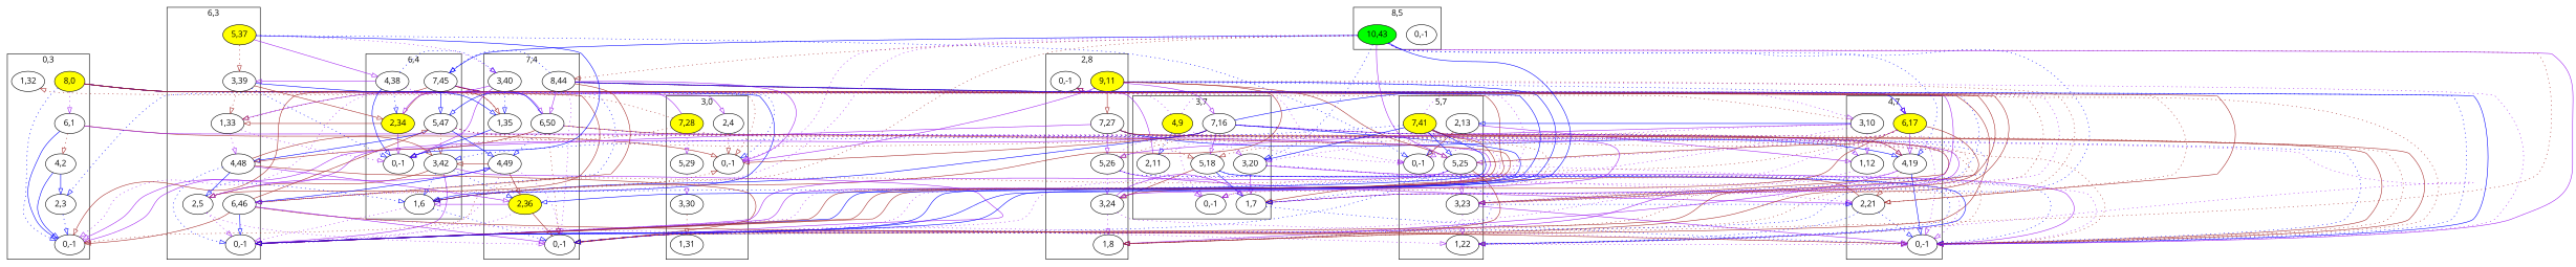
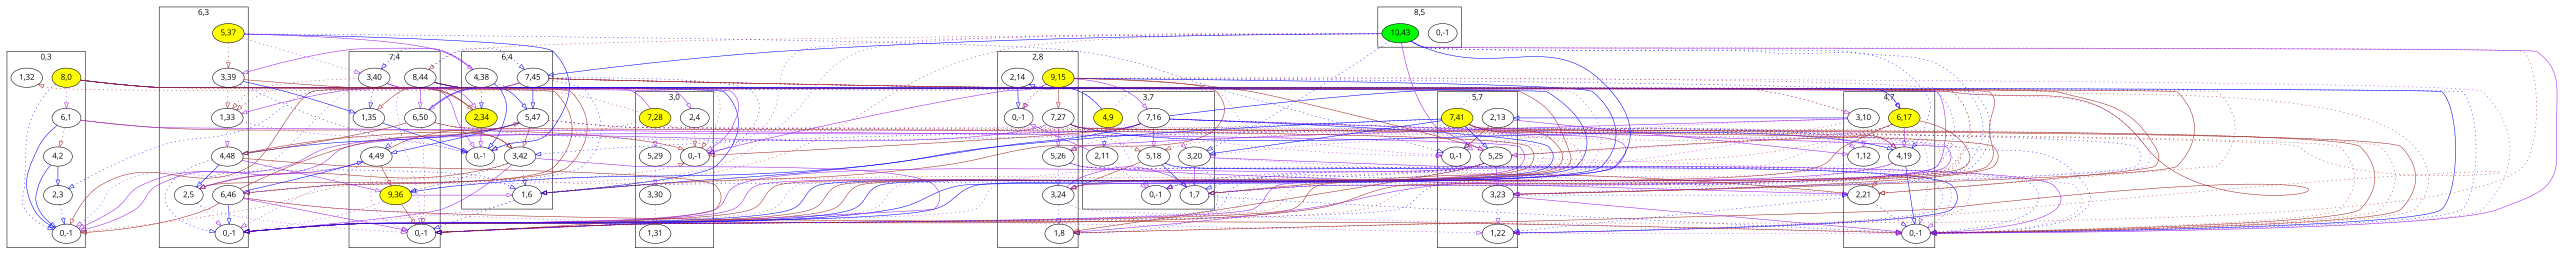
  digraph {
    compound=true
    fontname="Open Sans"
    node [fontname="Open Sans"]
    edge [color=purple fillcolor=none fontname="Open Sans" style=dotted]
    n1 [label="0,-1"]
    n2 [label="1,32"]
    n3 [label="2,3"]
    n4 [label="4,2"]
    n5 [label="6,1"]
    n6 [fillcolor=yellow label="8,0" style=filled]
    n7 [label="0,-1"]
    n8 [label="1,7"]
    n9 [label="2,11"]
    n10 [label="3,20"]
    n11 [fillcolor=yellow label="4,9" style=filled]
    n12 [label="5,18"]
    n13 [label="7,16"]
    n14 [label="0,-1"]
    n15 [label="1,8"]
+   n16 [label="2,14"]
    n17 [label="3,24"]
    n18 [label="5,26"]
    n19 [label="7,27"]
-   n20 [fillcolor=yellow label="9,11" style=filled]
+   n20 [fillcolor=yellow label="9,15" style=filled]
    n21 [label="0,-1"]
    n22 [label="1,31"]
    n23 [label="2,4"]
    n24 [label="3,30"]
    n25 [label="5,29"]
    n26 [fillcolor=yellow label="7,28" style=filled]
    n27 [label="0,-1"]
    n28 [label="1,12"]
    n29 [label="2,21"]
    n30 [label="3,10"]
    n31 [label="4,19"]
    n32 [fillcolor=yellow label="6,17" style=filled]
    n33 [label="0,-1"]
    n34 [label="1,6"]
    n35 [fillcolor=yellow label="2,34" style=filled]
    n36 [label="3,42"]
    n37 [label="4,38"]
    n38 [label="5,47"]
    n39 [label="7,45"]
    n40 [label="0,-1"]
    n41 [label="1,35"]
-   n42 [fillcolor=yellow label="2,36" style=filled]
+   n42 [fillcolor=yellow label="9,36" style=filled]
    n43 [label="3,40"]
    n44 [label="4,49"]
    n45 [label="6,50"]
    n46 [label="8,44"]
    n47 [label="0,-1"]
    n48 [label="1,33"]
    n49 [label="2,5"]
    n50 [label="3,39"]
    n51 [label="4,48"]
    n52 [fillcolor=yellow label="5,37" style=filled]
    n53 [label="6,46"]
    n54 [label="0,-1"]
    n55 [label="1,22"]
    n56 [label="2,13"]
    n57 [label="3,23"]
    n58 [label="5,25"]
    n59 [fillcolor=yellow label="7,41" style=filled]
    n60 [label="0,-1"]
    n61 [fillcolor=green label="10,43" style=filled]
    subgraph cluster_1 {
      label="0,3"
      n1
      n2
      n3
      n4
      n5
      n6
    }
    subgraph cluster_2 {
      label="3,7"
      n7
      n8
      n9
      n10
      n11
      n12
      n13
    }
    subgraph cluster_3 {
      label="2,8"
      n14
      n15
+     n16
      n17
      n18
      n19
      n20
    }
    subgraph cluster_4 {
      label="3,0"
      n21
      n22
      n23
      n24
      n25
      n26
    }
    subgraph cluster_5 {
      label="4,7"
      n27
      n28
      n29
      n30
      n31
      n32
    }
    subgraph cluster_6 {
      label="6,4"
      n33
      n34
      n35
      n36
      n37
      n38
      n39
    }
    subgraph cluster_7 {
      label="7,4"
      n40
      n41
      n42
      n43
      n44
      n45
      n46
    }
    subgraph cluster_8 {
      label="6,3"
      n47
      n48
      n49
      n50
      n51
      n52
      n53
    }
    subgraph cluster_9 {
      label="5,7"
      n54
      n55
      n56
      n57
      n58
      n59
    }
    subgraph cluster_10 {
      label="8,5"
      n60
      n61
    }
    n3 -> n1 [color=blue]
    n4 -> n1 [color=blue style=solid]
    n4 -> n3 [color=blue style=solid]
    n5 -> n1 [color=blue style=solid]
    n5 -> n4 [color=brown]
    n5 -> n21 [color=brown style=solid]
    n5 -> n47 [style=solid]
    n6 -> n1 [color=blue]
    n6 -> n5
    n6 -> n8 [style=solid]
    n6 -> n15 [color=brown style=solid]
    n6 -> n21 [color=brown]
    n6 -> n23 [style=solid]
    n6 -> n27 [color=brown]
    n6 -> n34 [color=blue style=solid]
    n6 -> n47 [color=brown style=solid]
    n6 -> n49 [color=brown style=solid]
    n8 -> n27 [color=blue]
    n9 -> n7
    n9 -> n14 [style=solid]
    n9 -> n28
    n10 -> n8 [style=solid]
    n10 -> n15 [color=blue]
    n10 -> n27 [style=solid]
    n10 -> n29
    n11 -> n7
    n11 -> n9 [color=blue]
    n11 -> n14
+   n11 -> n16 [color=blue style=solid]
    n11 -> n30
    n11 -> n54
    n12 -> n8 [color=blue style=solid]
    n12 -> n17 [color=brown style=solid]
    n12 -> n27 [color=blue]
    n12 -> n31
    n12 -> n55 [color=blue style=solid]
    n13 -> n1 [style=solid]
    n13 -> n12 [style=solid]
    n13 -> n18 [color=brown]
    n13 -> n21 [color=brown style=solid]
    n13 -> n27 [color=brown]
    n13 -> n32 [color=blue style=solid]
    n13 -> n34 [color=blue style=solid]
    n13 -> n40 [style=solid]
    n13 -> n47 [color=blue style=solid]
    n13 -> n57 [color=blue]
+   n16 -> n7 [color=blue]
+   n16 -> n14 [color=blue style=solid]
    n17 -> n8 [style=solid]
    n17 -> n15
    n17 -> n27
    n18 -> n10
    n18 -> n17
    n18 -> n27
    n18 -> n29 [style=solid]
    n18 -> n55 [color=blue]
    n19 -> n1 [style=solid]
    n19 -> n12 [color=brown]
    n19 -> n18 [style=solid]
    n19 -> n27 [color=brown style=solid]
    n19 -> n31 [color=blue style=solid]
    n19 -> n57 [color=brown style=solid]
    n20 -> n1
    n20 -> n3 [color=blue]
    n20 -> n13 [style=solid]
    n20 -> n19 [color=brown style=solid]
    n20 -> n21 [style=solid]
    n20 -> n27
    n20 -> n32 [color=blue]
    n20 -> n34 [color=brown style=solid]
    n20 -> n40 [color=brown]
    n20 -> n47 [color=blue style=solid]
    n20 -> n58 [color=brown style=solid]
    n23 -> n21 [color=brown]
    n24 -> n22 [color=brown]
    n25 -> n24
    n26 -> n2 [color=brown]
    n26 -> n7 [color=brown]
    n26 -> n25
    n26 -> n33 [color=brown]
    n26 -> n48 [style=solid]
    n28 -> n7
    n28 -> n54 [color=blue]
    n29 -> n8 [color=brown style=solid]
    n29 -> n27 [color=blue]
    n29 -> n55 [color=blue]
    n30 -> n7
    n30 -> n14 [color=brown]
    n30 -> n18 [style=solid]
    n30 -> n28
    n30 -> n54
    n30 -> n56 [color=blue style=solid]
    n31 -> n10
    n31 -> n15 [style=solid]
    n31 -> n27 [color=blue style=solid]
    n31 -> n29 [color=brown]
    n31 -> n57
    n32 -> n12 [color=brown]
    n32 -> n17 [color=brown style=solid]
    n32 -> n27
    n32 -> n31 [style=solid]
    n32 -> n34 [color=brown]
    n32 -> n40 [color=brown style=solid]
    n32 -> n47
    n32 -> n58
    n34 -> n40 [color=blue]
    n34 -> n47
    n35 -> n33 [style=solid]
    n35 -> n41 [color=brown style=solid]
-   n35 -> n48 [color=brown style=solid]
+   n35 -> n48 [color=brown]
    n36 -> n34 [color=blue]
    n36 -> n40 [style=solid]
    n36 -> n42 [color=blue]
    n36 -> n47 [style=solid]
    n36 -> n49 [color=brown style=solid]
    n37 -> n33 [color=blue style=solid]
    n37 -> n35 [color=blue]
    n37 -> n43 [color=blue]
    n37 -> n50 [style=solid]
    n37 -> n54
    n38 -> n27 [color=brown]
-   n38 -> n36 [color=brown]
+   n38 -> n36 [color=brown style=solid]
    n38 -> n40
    n38 -> n44 [color=blue style=solid]
    n38 -> n47
    n38 -> n51 [color=blue style=solid]
    n38 -> n55 [color=brown]
    n39 -> n1 [color=brown style=solid]
    n39 -> n8 [color=blue]
    n39 -> n21 [color=blue]
    n39 -> n27 [color=blue]
    n39 -> n29 [color=brown]
    n39 -> n38 [color=blue style=solid]
    n39 -> n40 [color=brown style=solid]
    n39 -> n45 [style=solid]
    n39 -> n47
    n39 -> n53 [color=blue]
    n39 -> n57 [color=brown style=solid]
    n41 -> n33 [color=blue style=solid]
    n42 -> n34 [style=solid]
    n42 -> n40 [color=brown style=solid]
    n42 -> n47
    n43 -> n33 [style=solid]
    n43 -> n35 [style=solid]
    n43 -> n41 [color=blue]
-   n41 -> n48 [color=brown]
+   n43 -> n48 [color=brown]
    n44 -> n36 [color=brown style=solid]
    n44 -> n40
    n44 -> n42 [color=brown style=solid]
    n44 -> n47
    n44 -> n49 [style=solid]
    n45 -> n27 [color=blue]
    n45 -> n38 [color=blue style=solid]
    n45 -> n40 [color=brown]
    n45 -> n44 [color=blue]
    n45 -> n47 [color=brown style=solid]
    n45 -> n51 [color=brown style=solid]
    n45 -> n55
    n46 -> n8 [color=brown]
    n46 -> n21 [style=solid]
    n46 -> n27 [color=blue style=solid]
    n46 -> n29 [color=brown style=solid]
    n46 -> n39 [color=blue]
    n46 -> n40
    n46 -> n45 [style=solid]
    n46 -> n47 [color=blue style=solid]
    n46 -> n53 [color=brown style=solid]
    n46 -> n57
    n48 -> n33
    n48 -> n51
    n49 -> n34 [color=blue]
    n49 -> n40
    n49 -> n47
    n50 -> n33 [color=blue]
    n50 -> n35 [color=brown style=solid]
    n50 -> n41 [color=blue style=solid]
    n50 -> n48 [color=brown]
    n51 -> n36 [color=brown style=solid]
    n51 -> n40 [color=brown style=solid]
    n51 -> n42 [style=solid]
    n51 -> n47 [color=blue]
    n51 -> n49 [color=blue style=solid]
    n52 -> n33 [color=blue style=solid]
    n52 -> n37 [style=solid]
    n52 -> n43
    n52 -> n50 [color=brown]
    n52 -> n54 [color=blue]
    n53 -> n1 [color=brown style=solid]
    n53 -> n21 [color=brown]
    n53 -> n27 [color=brown style=solid]
    n53 -> n38 [color=brown style=solid]
    n53 -> n40 [style=solid]
    n53 -> n44 [color=blue style=solid]
    n53 -> n47 [color=blue style=solid]
    n53 -> n55
    n55 -> n27
    n56 -> n28 [style=solid]
    n56 -> n54 [color=brown style=solid]
    n57 -> n27 [style=solid]
    n57 -> n29 [color=blue]
    n57 -> n55
    n58 -> n8 [color=blue]
    n58 -> n15 [color=brown style=solid]
    n58 -> n27
    n58 -> n31 [color=brown style=solid]
    n58 -> n34 [color=blue]
    n58 -> n40 [color=blue]
    n58 -> n47 [style=solid]
    n58 -> n57 [style=solid]
    n59 -> n10 [color=blue style=solid]
    n59 -> n17 [style=solid]
    n59 -> n27 [color=brown style=solid]
    n59 -> n32
    n59 -> n36 [color=blue]
    n59 -> n40 [color=brown]
    n59 -> n42 [color=blue style=solid]
    n59 -> n47 [color=brown style=solid]
    n59 -> n58 [color=blue style=solid]
    n61 -> n1 [color=brown]
    n61 -> n10 [color=blue]
    n61 -> n15 [color=brown]
    n61 -> n21
    n61 -> n27 [style=solid]
    n61 -> n31 [color=blue]
    n61 -> n39 [color=blue style=solid]
    n61 -> n40 [color=blue]
    n61 -> n46 [color=brown]
    n61 -> n47 [color=blue style=solid]
    n61 -> n53
    n61 -> n58 [style=solid]
  }
